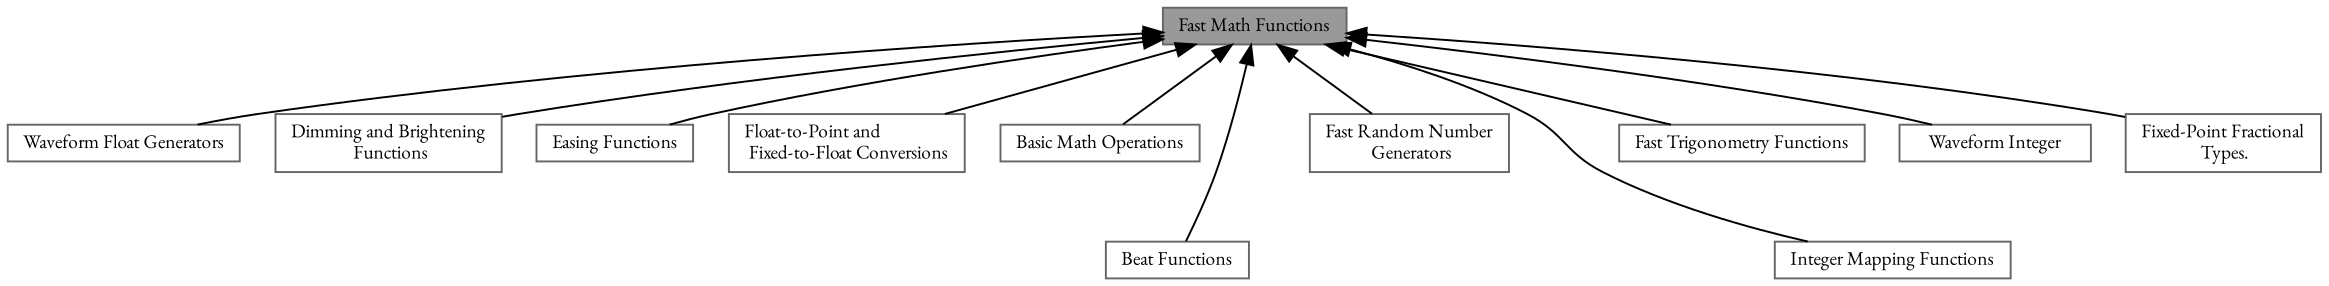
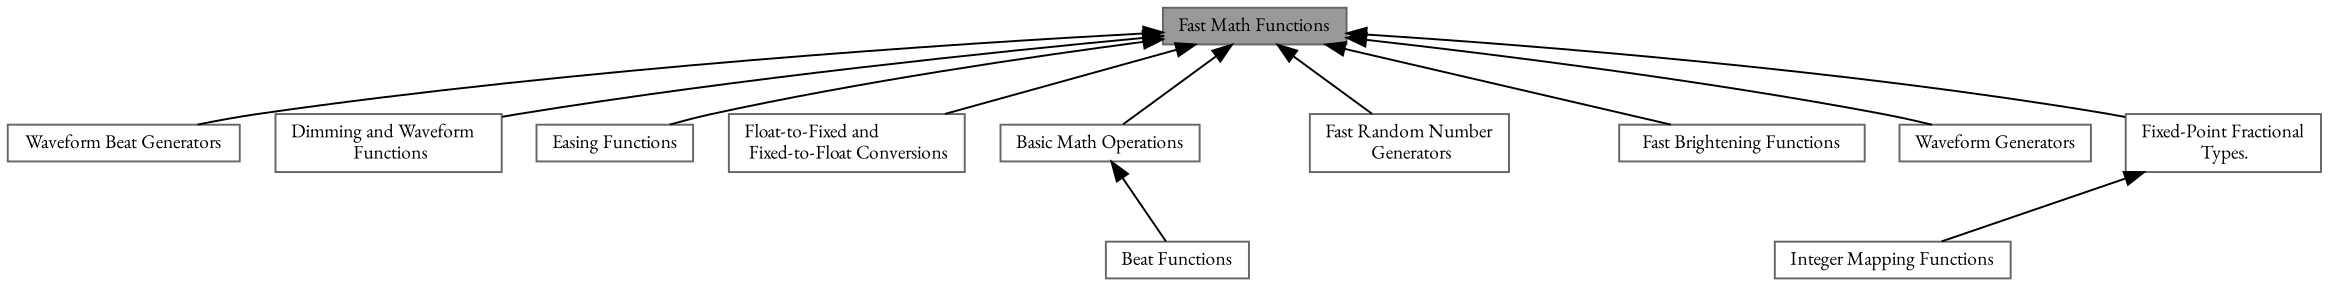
  digraph {
    fontname="EB Garamond"
    rankdir=TB
    node [color=grey40 fillcolor=white fontname="EB Garamond" fontsize=10 shape=box style=filled]
    edge [dir=back fontname="EB Garamond" fontsize=10 labelfontname=Helvetica labelfontsize=10 shape=plaintext style=solid]
-   n1 [height=0.2 label="Waveform Float Generators" width=0.4]
-   n2 [height=0.2 label="Dimming and Brightening\l Functions" width=0.4]
+   n1 [height=0.2 label="Waveform Beat Generators" width=0.4]
+   n2 [height=0.2 label="Dimming and Waveform\l Functions" width=0.4]
    n3 [height=0.2 label="Easing Functions" width=0.4]
-   n4 [height=0.2 label="Float-to-Point and\l Fixed-to-Float Conversions" width=0.4]
+   n4 [height=0.2 label="Float-to-Fixed and\l Fixed-to-Float Conversions" width=0.4]
    n5 [height=0.2 label="Fixed-Point Fractional\l Types." width=0.4]
    n6 [height=0.2 label="Basic Math Operations" width=0.4]
    n7 [height=0.2 label="Fast Random Number\l Generators" width=0.4]
    n8 [height=0.2 label="Beat Functions" width=0.4]
-   n9 [height=0.2 label="Fast Trigonometry Functions" width=0.4]
-   n10 [height=0.2 label="Waveform Integer" width=0.4]
+   n9 [height=0.2 label="Fast Brightening Functions" width=0.4]
+   n10 [height=0.2 label="Waveform Generators" width=0.4]
    n11 [height=0.2 label="Integer Mapping Functions" width=0.4]
    n12 [color=gray40 fillcolor=grey60 fontcolor=black height=0.2 label="Fast Math Functions" width=0.4]
    n12 -> n1
    n12 -> n2
    n12 -> n3
    n12 -> n4
    n12 -> n5
    n12 -> n6
    n12 -> n7
-   n12 -> n8
+   n6 -> n8
    n12 -> n9
    n12 -> n10
-   n12 -> n11
+   n5 -> n11
  }
